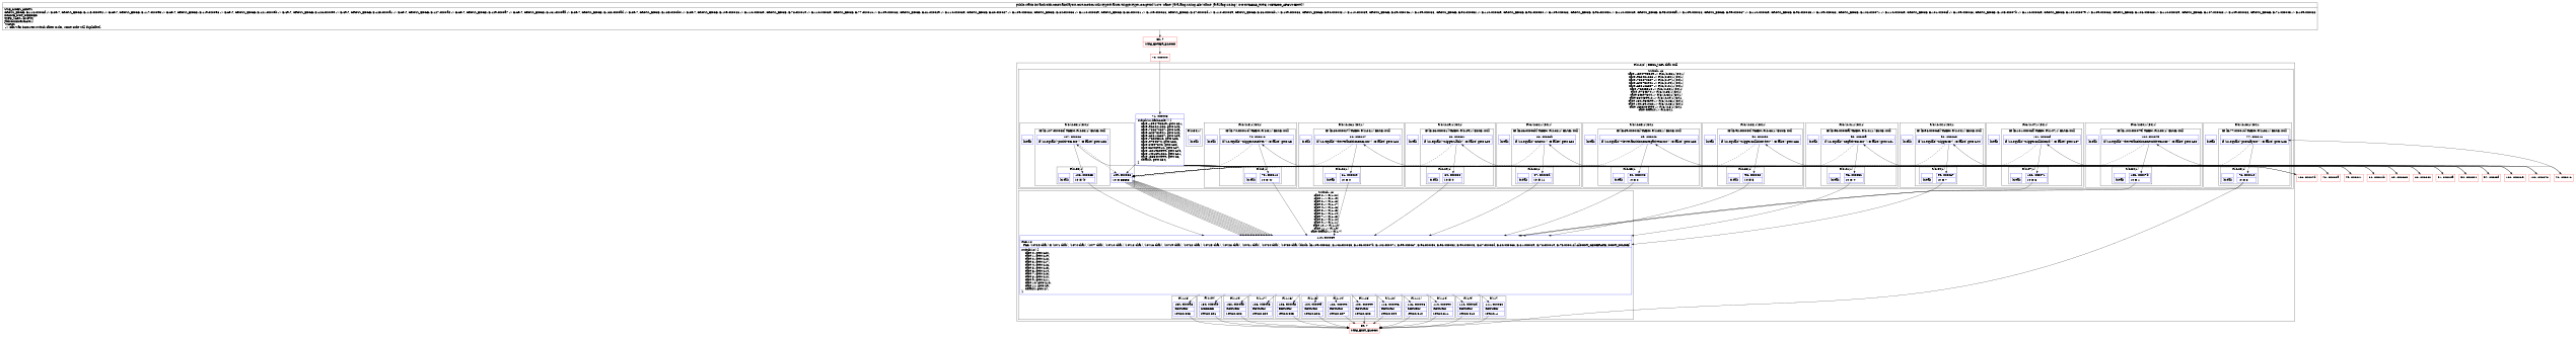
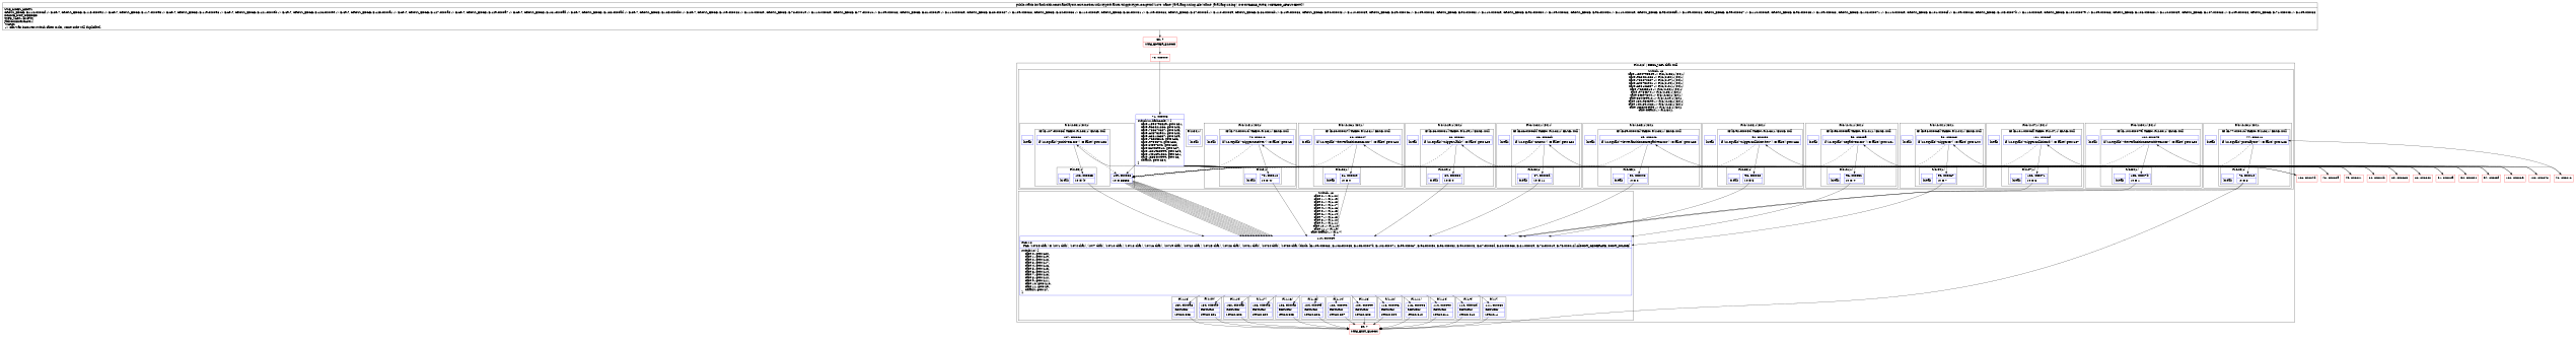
  digraph {
    node [color=blue shape=record]
    n1 [label="{108\:\ 0x0085|r0 = 'b'\l}"]
    n2 [label="{|break\l}"]
    n3 [label="{107\:\ 0x0083|if (r2.equals(\"positiveCross\") != false) goto L53\l}"]
    n4 [label="{109\:\ 0x0088|r0 = 65535\l}"]
    n5 [label="{|break\l}"]
    n6 [label="{105\:\ 0x007b|r0 = 1\l}"]
    n7 [label="{|break\l}"]
    n8 [label="{104\:\ 0x0079|if (r2.equals(\"viewTransitionOnPositiveCross\") != false) goto L50\l}"]
    n9 [label="{|break\l}"]
    n10 [label="{102\:\ 0x0071|r0 = 6\l}"]
    n11 [label="{|break\l}"]
    n12 [label="{101\:\ 0x006f|if (r2.equals(\"triggerCollisionId\") != false) goto L47\l}"]
    n13 [label="{|break\l}"]
    n14 [label="{99\:\ 0x0067|r0 = 7\l}"]
    n15 [label="{|break\l}"]
    n16 [label="{98\:\ 0x0065|if (r2.equals(\"triggerID\") != false) goto L44\l}"]
    n17 [label="{|break\l}"]
    n18 [label="{96\:\ 0x005c|r0 = 't'\l}"]
    n19 [label="{|break\l}"]
    n20 [label="{95\:\ 0x005a|if (r2.equals(\"negativeCross\") != false) goto L41\l}"]
    n21 [label="{|break\l}"]
    n22 [label="{93\:\ 0x0052|r0 = 5\l}"]
    n23 [label="{|break\l}"]
    n24 [label="{92\:\ 0x0050|if (r2.equals(\"triggerCollisionView\") != false) goto L38\l}"]
    n25 [label="{|break\l}"]
    n26 [label="{90\:\ 0x0048|r0 = 2\l}"]
    n27 [label="{|break\l}"]
    n28 [label="{89\:\ 0x0046|if (r2.equals(\"viewTransitionOnNegativeCross\") != false) goto L35\l}"]
    n29 [label="{|break\l}"]
    n30 [label="{87\:\ 0x003d|r0 = 11\l}"]
    n31 [label="{|break\l}"]
    n32 [label="{86\:\ 0x003b|if (r2.equals(\"CROSS\") != false) goto L32\l}"]
    n33 [label="{|break\l}"]
    n34 [label="{84\:\ 0x0033|r0 = 4\l}"]
    n35 [label="{|break\l}"]
    n36 [label="{83\:\ 0x0031|if (r2.equals(\"triggerSlack\") != false) goto L29\l}"]
    n37 [label="{|break\l}"]
    n38 [label="{81\:\ 0x0029|r0 = 0\l}"]
    n39 [label="{|break\l}"]
    n40 [label="{80\:\ 0x0027|if (r2.equals(\"viewTransitionOnCross\") != false) goto L26\l}"]
    n41 [label="{|break\l}"]
    n42 [label="{78\:\ 0x001e|r0 = 3\l}"]
    n43 [label="{|break\l}"]
    n44 [label="{77\:\ 0x001c|if (r2.equals(\"postLayout\") != false) goto L23\l}"]
    n45 [label="{|break\l}"]
    n46 [label="{75\:\ 0x0012|r0 = 'n'\l}"]
    n47 [label="{|break\l}"]
    n48 [label="{74\:\ 0x0010|if (r2.equals(\"triggerReceiver\") != false) goto L5\l}"]
    n49 [label="{|break\l}"]
    n50 [label="{|break\l}"]
    n51 [label="{71\:\ 0x0005|switch(r2.hashCode()) \{\l    case \-1594793529: goto L51;\l    case \-966421266: goto L48;\l    case \-786670827: goto L45;\l    case \-648752941: goto L42;\l    case \-638126837: goto L39;\l    case \-76025313: goto L36;\l    case \-9754574: goto L33;\l    case 64397344: goto L30;\l    case 364489912: goto L27;\l    case 1301930599: goto L24;\l    case 1401391082: goto L21;\l    case 1535404999: goto L3;\l    default: goto L54;\l\}\l}"]
-   n52 [label="{134\:\ 0x00ae|NEEDED\l|return 301\l}"]
+   n52 [label="{134\:\ 0x00ae|RETURN\l|return 301\l}"]
    n53 [label="{132\:\ 0x00ab|RETURN\l|return 302\l}"]
    n54 [label="{130\:\ 0x00a8|RETURN\l|return 303\l}"]
    n55 [label="{128\:\ 0x00a5|RETURN\l|return 304\l}"]
    n56 [label="{126\:\ 0x00a2|RETURN\l|return 305\l}"]
    n57 [label="{124\:\ 0x009f|RETURN\l|return 306\l}"]
    n58 [label="{122\:\ 0x009c|RETURN\l|return 307\l}"]
    n59 [label="{120\:\ 0x0099|RETURN\l|return 308\l}"]
    n60 [label="{118\:\ 0x0096|RETURN\l|return 309\l}"]
    n61 [label="{116\:\ 0x0093|RETURN\l|return 310\l}"]
    n62 [label="{114\:\ 0x0090|RETURN\l|return 311\l}"]
    n63 [label="{112\:\ 0x008d|RETURN\l|return 312\l}"]
    n64 [label="{111\:\ 0x008c|RETURN\l|return \-1\l}"]
    n65 [label="{110\:\ 0x0089|PHI: r0 \l  PHI: (r0v35 char) = (r0v1 char), (r0v4 char), (r0v7 char), (r0v10 char), (r0v13 char), (r0v16 char), (r0v19 char), (r0v22 char), (r0v25 char), (r0v28 char), (r0v31 char), (r0v34 char), (r0v50 char) binds: [B:109:0x0088, B:108:0x0085, B:105:0x007b, B:102:0x0071, B:99:0x0067, B:96:0x005c, B:93:0x0052, B:90:0x0048, B:87:0x003d, B:84:0x0033, B:81:0x0029, B:78:0x001e, B:75:0x0012] A[DONT_GENERATE, DONT_INLINE]\l|switch(r0) \{\l    case 0: goto L20;\l    case 1: goto L19;\l    case 2: goto L18;\l    case 3: goto L17;\l    case 4: goto L16;\l    case 5: goto L15;\l    case 6: goto L14;\l    case 7: goto L13;\l    case 8: goto L12;\l    case 9: goto L11;\l    case 10: goto L10;\l    case 11: goto L9;\l    default: goto L7;\l\}\l}"]
    n66 [color=red label="{69\:\ ?|MTH_EXIT_BLOCK\l}"]
    n67 [color=red label="{73\:\ 0x000a}"]
    n68 [color=red label="{76\:\ 0x0016}"]
    n69 [color=red label="{79\:\ 0x0021}"]
    n70 [color=red label="{82\:\ 0x002b}"]
    n71 [color=red label="{85\:\ 0x0035}"]
    n72 [color=red label="{88\:\ 0x0040}"]
    n73 [color=red label="{91\:\ 0x004a}"]
    n74 [color=red label="{94\:\ 0x0054}"]
    n75 [color=red label="{97\:\ 0x005f}"]
    n76 [color=red label="{100\:\ 0x0069}"]
    n77 [color=red label="{103\:\ 0x0073}"]
    n78 [color=red label="{106\:\ 0x007d}"]
    n79 [color=red label="{68\:\ ?|MTH_ENTER_BLOCK\l}"]
    n80 [color=red label="{70\:\ 0x0000}"]
    n81 [label="{public static int androidx.constraintlayout.core.motion.utils.TypedValues.TriggerType.\-CC.getId((r2v0 'name' java.lang.String A[D('name' java.lang.String), IMMUTABLE_TYPE, METHOD_ARGUMENT]))  | USE_LINES_HINTS\lCROSS_EDGE: B:113:0x008f \-\> B:69:?, CROSS_EDGE: B:115:0x0092 \-\> B:69:?, CROSS_EDGE: B:117:0x0095 \-\> B:69:?, CROSS_EDGE: B:119:0x0098 \-\> B:69:?, CROSS_EDGE: B:121:0x009b \-\> B:69:?, CROSS_EDGE: B:123:0x009e \-\> B:69:?, CROSS_EDGE: B:125:0x00a1 \-\> B:69:?, CROSS_EDGE: B:127:0x00a4 \-\> B:69:?, CROSS_EDGE: B:129:0x00a7 \-\> B:69:?, CROSS_EDGE: B:131:0x00aa \-\> B:69:?, CROSS_EDGE: B:133:0x00ad \-\> B:69:?, CROSS_EDGE: B:135:0x00b0 \-\> B:69:?, CROSS_EDGE: B:109:0x0088 \-\> B:110:0x0089, CROSS_EDGE: B:78:0x001e \-\> B:110:0x0089, CROSS_EDGE: B:77:0x001c \-\> B:109:0x0088, CROSS_EDGE: B:81:0x0029 \-\> B:110:0x0089, CROSS_EDGE: B:80:0x0027 \-\> B:109:0x0088, CROSS_EDGE: B:84:0x0033 \-\> B:110:0x0089, CROSS_EDGE: B:83:0x0031 \-\> B:109:0x0088, CROSS_EDGE: B:87:0x003d \-\> B:110:0x0089, CROSS_EDGE: B:86:0x003b \-\> B:109:0x0088, CROSS_EDGE: B:90:0x0048 \-\> B:110:0x0089, CROSS_EDGE: B:89:0x0046 \-\> B:109:0x0088, CROSS_EDGE: B:93:0x0052 \-\> B:110:0x0089, CROSS_EDGE: B:92:0x0050 \-\> B:109:0x0088, CROSS_EDGE: B:96:0x005c \-\> B:110:0x0089, CROSS_EDGE: B:95:0x005a \-\> B:109:0x0088, CROSS_EDGE: B:99:0x0067 \-\> B:110:0x0089, CROSS_EDGE: B:98:0x0065 \-\> B:109:0x0088, CROSS_EDGE: B:102:0x0071 \-\> B:110:0x0089, CROSS_EDGE: B:101:0x006f \-\> B:109:0x0088, CROSS_EDGE: B:105:0x007b \-\> B:110:0x0089, CROSS_EDGE: B:104:0x0079 \-\> B:109:0x0088, CROSS_EDGE: B:108:0x0085 \-\> B:110:0x0089, CROSS_EDGE: B:107:0x0083 \-\> B:109:0x0088, CROSS_EDGE: B:71:0x0005 \-\> B:109:0x0088\lINLINE_NOT_NEEDED\lTYPE_VARS: EMPTY\lJadxCommentsAttr\{\l WARN: \l \-\> Can't fix incorrect switch cases order, some code will duplicate\}\l}" color=""]
    subgraph cluster_1 {
      label="R(2:2|6) | DECL_VAR: char null\l"
      subgraph cluster_2 {
        label="Switch: 13\n case -1594793529 -> R(3:(2:53|1)|54|1)\n case -966421266 -> R(3:(2:50|1)|54|1)\n case -786670827 -> R(3:(2:47|1)|54|1)\n case -648752941 -> R(3:(2:44|1)|54|1)\n case -638126837 -> R(3:(2:41|1)|54|1)\n case -76025313 -> R(3:(2:38|1)|54|1)\n case -9754574 -> R(3:(2:35|1)|54|1)\n case 64397344 -> R(3:(2:32|1)|54|1)\n case 364489912 -> R(3:(2:29|1)|54|1)\n case 1301930599 -> R(3:(2:26|1)|54|1)\n case 1401391082 -> R(3:(2:23|1)|54|1)\n case 1535404999 -> R(3:(2:5|1)|54|1)\n case default -> R(2:54|1)"
        n51
        subgraph cluster_3 {
          label="R(3:(2:53|1)|54|1)"
          n4
          n5
          subgraph cluster_4 {
            label="IF [B:107:0x0083] THEN: R(2:53|1) ELSE: null"
            n3
            subgraph cluster_5 {
              label="R(2:53|1)"
              n1
              n2
            }
          }
        }
        subgraph cluster_6 {
          label="R(3:(2:50|1)|54|1)"
          n9
          subgraph cluster_7 {
            label="IF [B:104:0x0079] THEN: R(2:50|1) ELSE: null"
            n8
            subgraph cluster_8 {
              label="R(2:50|1)"
              n6
              n7
            }
          }
        }
        subgraph cluster_9 {
          label="R(3:(2:47|1)|54|1)"
          n13
          subgraph cluster_10 {
            label="IF [B:101:0x006f] THEN: R(2:47|1) ELSE: null"
            n12
            subgraph cluster_11 {
              label="R(2:47|1)"
              n10
              n11
            }
          }
        }
        subgraph cluster_12 {
          label="R(3:(2:44|1)|54|1)"
          n17
          subgraph cluster_13 {
            label="IF [B:98:0x0065] THEN: R(2:44|1) ELSE: null"
            n16
            subgraph cluster_14 {
              label="R(2:44|1)"
              n14
              n15
            }
          }
        }
        subgraph cluster_15 {
          label="R(3:(2:41|1)|54|1)"
          n21
          subgraph cluster_16 {
            label="IF [B:95:0x005a] THEN: R(2:41|1) ELSE: null"
            n20
            subgraph cluster_17 {
              label="R(2:41|1)"
              n18
              n19
            }
          }
        }
        subgraph cluster_18 {
          label="R(3:(2:38|1)|54|1)"
          n25
          subgraph cluster_19 {
            label="IF [B:92:0x0050] THEN: R(2:38|1) ELSE: null"
            n24
            subgraph cluster_20 {
              label="R(2:38|1)"
              n22
              n23
            }
          }
        }
        subgraph cluster_21 {
          label="R(3:(2:35|1)|54|1)"
          n29
          subgraph cluster_22 {
            label="IF [B:89:0x0046] THEN: R(2:35|1) ELSE: null"
            n28
            subgraph cluster_23 {
              label="R(2:35|1)"
              n26
              n27
            }
          }
        }
        subgraph cluster_24 {
          label="R(3:(2:32|1)|54|1)"
          n33
          subgraph cluster_25 {
            label="IF [B:86:0x003b] THEN: R(2:32|1) ELSE: null"
            n32
            subgraph cluster_26 {
              label="R(2:32|1)"
              n30
              n31
            }
          }
        }
        subgraph cluster_27 {
          label="R(3:(2:29|1)|54|1)"
          n37
          subgraph cluster_28 {
            label="IF [B:83:0x0031] THEN: R(2:29|1) ELSE: null"
            n36
            subgraph cluster_29 {
              label="R(2:29|1)"
              n34
              n35
            }
          }
        }
        subgraph cluster_30 {
          label="R(3:(2:26|1)|54|1)"
          n41
          subgraph cluster_31 {
            label="IF [B:80:0x0027] THEN: R(2:26|1) ELSE: null"
            n40
            subgraph cluster_32 {
              label="R(2:26|1)"
              n38
              n39
            }
          }
        }
        subgraph cluster_33 {
          label="R(3:(2:23|1)|54|1)"
          n45
          subgraph cluster_34 {
            label="IF [B:77:0x001c] THEN: R(2:23|1) ELSE: null"
            n44
            subgraph cluster_35 {
              label="R(2:23|1)"
              n42
              n43
            }
          }
        }
        subgraph cluster_36 {
          label="R(3:(2:5|1)|54|1)"
          n49
          subgraph cluster_37 {
            label="IF [B:74:0x0010] THEN: R(2:5|1) ELSE: null"
            n48
            subgraph cluster_38 {
              label="R(2:5|1)"
              n46
              n47
            }
          }
        }
        subgraph cluster_39 {
          label="R(2:54|1)"
          n50
        }
      }
      subgraph cluster_40 {
        label="Switch: 13\n case 0 -> R(1:20)\n case 1 -> R(1:19)\n case 2 -> R(1:18)\n case 3 -> R(1:17)\n case 4 -> R(1:16)\n case 5 -> R(1:15)\n case 6 -> R(1:14)\n case 7 -> R(1:13)\n case 8 -> R(1:12)\n case 9 -> R(1:11)\n case 10 -> R(1:10)\n case 11 -> R(1:9)\n case default -> R(1:7)"
        n65
        subgraph cluster_41 {
          label="R(1:20)"
          n52
        }
        subgraph cluster_42 {
          label="R(1:19)"
          n53
        }
        subgraph cluster_43 {
          label="R(1:18)"
          n54
        }
        subgraph cluster_44 {
          label="R(1:17)"
          n55
        }
        subgraph cluster_45 {
          label="R(1:16)"
          n56
        }
        subgraph cluster_46 {
          label="R(1:15)"
          n57
        }
        subgraph cluster_47 {
          label="R(1:14)"
          n58
        }
        subgraph cluster_48 {
          label="R(1:13)"
          n59
        }
        subgraph cluster_49 {
          label="R(1:12)"
          n60
        }
        subgraph cluster_50 {
          label="R(1:11)"
          n61
        }
        subgraph cluster_51 {
          label="R(1:10)"
          n62
        }
        subgraph cluster_52 {
          label="R(1:9)"
          n63
        }
        subgraph cluster_53 {
          label="R(1:7)"
          n64
        }
      }
    }
    n1 -> n65
    n3 -> n1
    n3 -> n4 [style=dashed]
    n4 -> n65
    n4 -> n65
    n4 -> n65
    n4 -> n65
    n4 -> n65
    n4 -> n65
    n4 -> n65
    n4 -> n65
    n4 -> n65
    n4 -> n65
    n4 -> n65
    n4 -> n65
    n4 -> n65
    n6 -> n65
    n8 -> n4 [style=dashed]
    n8 -> n6
    n10 -> n65
    n12 -> n4 [style=dashed]
    n12 -> n10
    n14 -> n65
    n16 -> n4 [style=dashed]
    n16 -> n14
    n18 -> n65
    n20 -> n4 [style=dashed]
    n20 -> n18
    n22 -> n65
    n24 -> n4 [style=dashed]
    n24 -> n22
    n26 -> n65
    n28 -> n4 [style=dashed]
    n28 -> n26
    n30 -> n65
    n32 -> n4 [style=dashed]
    n32 -> n30
    n34 -> n65
    n36 -> n4 [style=dashed]
    n36 -> n34
    n38 -> n65
    n40 -> n4 [style=dashed]
    n40 -> n38
    n42 -> n65
    n42 -> n66
    n44 -> n4 [style=dashed]
    n44 -> n42
    n46 -> n65
    n48 -> n4 [style=dashed]
    n48 -> n46
    n51 -> n4
    n51 -> n67
    n51 -> n68
    n51 -> n69
    n51 -> n70
    n51 -> n71
    n51 -> n72
    n51 -> n73
    n51 -> n74
    n51 -> n75
    n51 -> n76
    n51 -> n77
    n51 -> n78
    n52 -> n66
    n53 -> n66
    n54 -> n66
    n56 -> n66
    n57 -> n66
    n58 -> n66
    n59 -> n66
    n60 -> n66
    n61 -> n66
    n62 -> n66
    n63 -> n66
    n64 -> n66
    n65 -> n52
    n65 -> n53
    n65 -> n54
    n65 -> n55
    n65 -> n56
    n65 -> n57
    n65 -> n58
    n65 -> n59
    n65 -> n60
    n65 -> n61
    n65 -> n62
    n65 -> n63
    n65 -> n64
    n67 -> n48
    n68 -> n44
    n69 -> n40
    n70 -> n36
    n71 -> n32
    n72 -> n28
    n73 -> n24
    n74 -> n20
    n75 -> n16
    n76 -> n12
    n77 -> n8
    n78 -> n3
    n79 -> n80
    n80 -> n51
    n81 -> n79
  }
